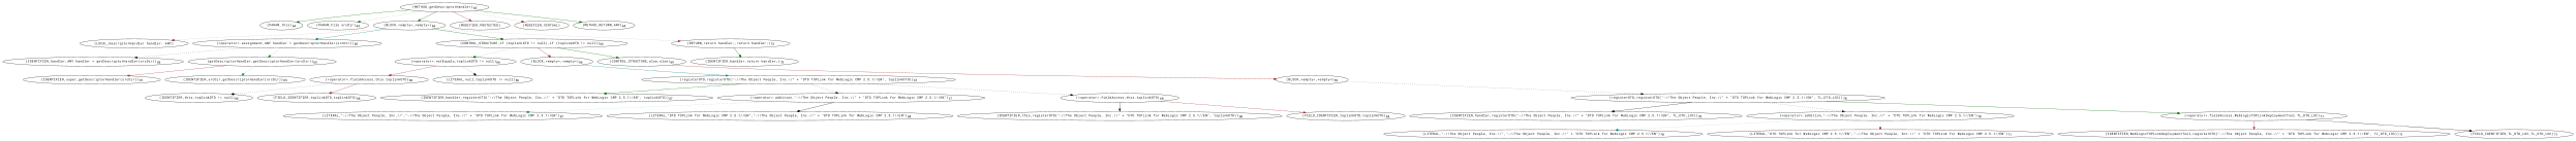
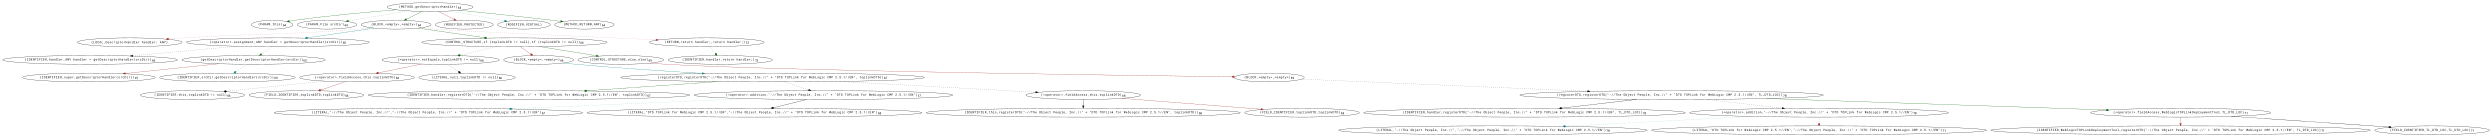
  digraph {
    fontname="Roboto Mono"
    node [fontname="Roboto Mono"]
    edge [arrowhead=diamond color=darkgreen fontname="Roboto Mono" style=solid]
    n1 [label=<(METHOD,getDescriptorHandler)<SUB>64</SUB>>]
    n2 [label=<(PARAM,this)<SUB>64</SUB>>]
    n3 [label=<(PARAM,File srcDir)<SUB>64</SUB>>]
    n4 [label=<(BLOCK,&lt;empty&gt;,&lt;empty&gt;)<SUB>64</SUB>>]
    n5 [label=<(MODIFIER,PROTECTED)>]
    n6 [label=<(MODIFIER,VIRTUAL)>]
    n7 [label=<(METHOD_RETURN,ANY)<SUB>64</SUB>>]
    n8 [label=<(LOCAL,DescriptorHandler handler: ANY)>]
    n9 [label=<(&lt;operator&gt;.assignment,ANY handler = getDescriptorHandler(srcDir))<SUB>65</SUB>>]
    n10 [label=<(CONTROL_STRUCTURE,if (toplinkDTD != null),if (toplinkDTD != null))<SUB>66</SUB>>]
    n11 [label=<(RETURN,return handler;,return handler;)<SUB>73</SUB>>]
    n12 [label=<(IDENTIFIER,handler,ANY handler = getDescriptorHandler(srcDir))<SUB>65</SUB>>]
    n13 [label=<(getDescriptorHandler,getDescriptorHandler(srcDir))<SUB>65</SUB>>]
    n14 [label=<(&lt;operator&gt;.notEquals,toplinkDTD != null)<SUB>66</SUB>>]
    n15 [label=<(BLOCK,&lt;empty&gt;,&lt;empty&gt;)<SUB>66</SUB>>]
    n16 [label=<(CONTROL_STRUCTURE,else,else)<SUB>69</SUB>>]
    n17 [label=<(IDENTIFIER,handler,return handler;)<SUB>73</SUB>>]
    n18 [label=<(IDENTIFIER,super,getDescriptorHandler(srcDir))<SUB>65</SUB>>]
    n19 [label=<(IDENTIFIER,srcDir,getDescriptorHandler(srcDir))<SUB>65</SUB>>]
    n20 [label=<(&lt;operator&gt;.fieldAccess,this.toplinkDTD)<SUB>66</SUB>>]
    n21 [label=<(LITERAL,null,toplinkDTD != null)<SUB>66</SUB>>]
    n22 [label=<(registerDTD,registerDTD(&quot;-//The Object People, Inc.//&quot; + &quot;DTD TOPLink for WebLogic CMP 2.5.1//EN&quot;, toplinkDTD))<SUB>67</SUB>>]
    n23 [label=<(BLOCK,&lt;empty&gt;,&lt;empty&gt;)<SUB>69</SUB>>]
    n24 [label=<(IDENTIFIER,this,toplinkDTD != null)<SUB>66</SUB>>]
    n25 [label=<(FIELD_IDENTIFIER,toplinkDTD,toplinkDTD)<SUB>66</SUB>>]
    n26 [label=<(IDENTIFIER,handler,registerDTD(&quot;-//The Object People, Inc.//&quot; + &quot;DTD TOPLink for WebLogic CMP 2.5.1//EN&quot;, toplinkDTD))<SUB>67</SUB>>]
    n27 [label=<(&lt;operator&gt;.addition,&quot;-//The Object People, Inc.//&quot; + &quot;DTD TOPLink for WebLogic CMP 2.5.1//EN&quot;)<SUB>67</SUB>>]
    n28 [label=<(&lt;operator&gt;.fieldAccess,this.toplinkDTD)<SUB>68</SUB>>]
    n29 [label=<(LITERAL,&quot;-//The Object People, Inc.//&quot;,&quot;-//The Object People, Inc.//&quot; + &quot;DTD TOPLink for WebLogic CMP 2.5.1//EN&quot;)<SUB>67</SUB>>]
    n30 [label=<(LITERAL,&quot;DTD TOPLink for WebLogic CMP 2.5.1//EN&quot;,&quot;-//The Object People, Inc.//&quot; + &quot;DTD TOPLink for WebLogic CMP 2.5.1//EN&quot;)<SUB>68</SUB>>]
    n31 [label=<(IDENTIFIER,this,registerDTD(&quot;-//The Object People, Inc.//&quot; + &quot;DTD TOPLink for WebLogic CMP 2.5.1//EN&quot;, toplinkDTD))<SUB>68</SUB>>]
    n32 [label=<(FIELD_IDENTIFIER,toplinkDTD,toplinkDTD)<SUB>68</SUB>>]
    n33 [label=<(registerDTD,registerDTD(&quot;-//The Object People, Inc.//&quot; + &quot;DTD TOPLink for WebLogic CMP 2.5.1//EN&quot;, TL_DTD_LOC))<SUB>70</SUB>>]
    n34 [label=<(IDENTIFIER,handler,registerDTD(&quot;-//The Object People, Inc.//&quot; + &quot;DTD TOPLink for WebLogic CMP 2.5.1//EN&quot;, TL_DTD_LOC))<SUB>70</SUB>>]
    n35 [label=<(&lt;operator&gt;.addition,&quot;-//The Object People, Inc.//&quot; + &quot;DTD TOPLink for WebLogic CMP 2.5.1//EN&quot;)<SUB>70</SUB>>]
    n36 [label=<(&lt;operator&gt;.fieldAccess,WeblogicTOPLinkDeploymentTool.TL_DTD_LOC)<SUB>71</SUB>>]
    n37 [label=<(LITERAL,&quot;-//The Object People, Inc.//&quot;,&quot;-//The Object People, Inc.//&quot; + &quot;DTD TOPLink for WebLogic CMP 2.5.1//EN&quot;)<SUB>70</SUB>>]
    n38 [label=<(LITERAL,&quot;DTD TOPLink for WebLogic CMP 2.5.1//EN&quot;,&quot;-//The Object People, Inc.//&quot; + &quot;DTD TOPLink for WebLogic CMP 2.5.1//EN&quot;)<SUB>71</SUB>>]
    n39 [label=<(IDENTIFIER,WeblogicTOPLinkDeploymentTool,registerDTD(&quot;-//The Object People, Inc.//&quot; + &quot;DTD TOPLink for WebLogic CMP 2.5.1//EN&quot;, TL_DTD_LOC))<SUB>71</SUB>>]
    n40 [label=<(FIELD_IDENTIFIER,TL_DTD_LOC,TL_DTD_LOC)<SUB>71</SUB>>]
    n1 -> n2 [arrowhead=normal]
    n1 -> n3 [arrowhead=normal style=dotted]
    n1 -> n4 [arrowhead=normal]
    n1 -> n5 [arrowhead=normal color=brown]
-   n1 -> n6 [color=brown style=dotted]
+   n1 -> n6 [color=teal style=dotted]
    n1 -> n7 [arrowhead=normal]
    n4 -> n8 [color=brown style=dotted]
    n4 -> n9 [color=teal]
    n4 -> n10
    n4 -> n11 [arrowhead=normal color=brown style=dotted]
    n9 -> n12 [arrowhead=normal color=black style=dotted]
    n9 -> n13 [arrowhead=normal style=dotted]
    n10 -> n14 [style=dotted]
    n10 -> n15 [color=brown]
    n10 -> n16 [arrowhead=normal]
-   n11 -> n17
+   n11 -> n17 [style=dotted]
    n13 -> n18 [arrowhead=normal color=brown]
    n13 -> n19 [color=teal style=dotted]
    n14 -> n20 [color=brown]
    n14 -> n21 [color=black style=dotted]
    n15 -> n22 [arrowhead=normal color=teal]
    n16 -> n23 [color=brown]
    n20 -> n24 [color=black style=dotted]
    n20 -> n25 [color=brown]
    n22 -> n26
    n22 -> n27 [arrowhead=normal color=black style=dotted]
    n22 -> n28 [arrowhead=normal color=black style=dotted]
    n23 -> n33 [arrowhead=normal color=black style=dotted]
    n27 -> n29 [color=teal style=dotted]
    n27 -> n30 [color=black]
    n28 -> n31 [arrowhead=normal color=black]
    n28 -> n32 [arrowhead=normal color=brown]
    n33 -> n34 [color=black]
    n33 -> n35 [arrowhead=normal color=black style=dotted]
    n33 -> n36
    n35 -> n37 [color=teal style=dotted]
    n35 -> n38 [color=brown style=dotted]
    n36 -> n39 [arrowhead=normal color=brown]
    n36 -> n40 [color=black]
  }
